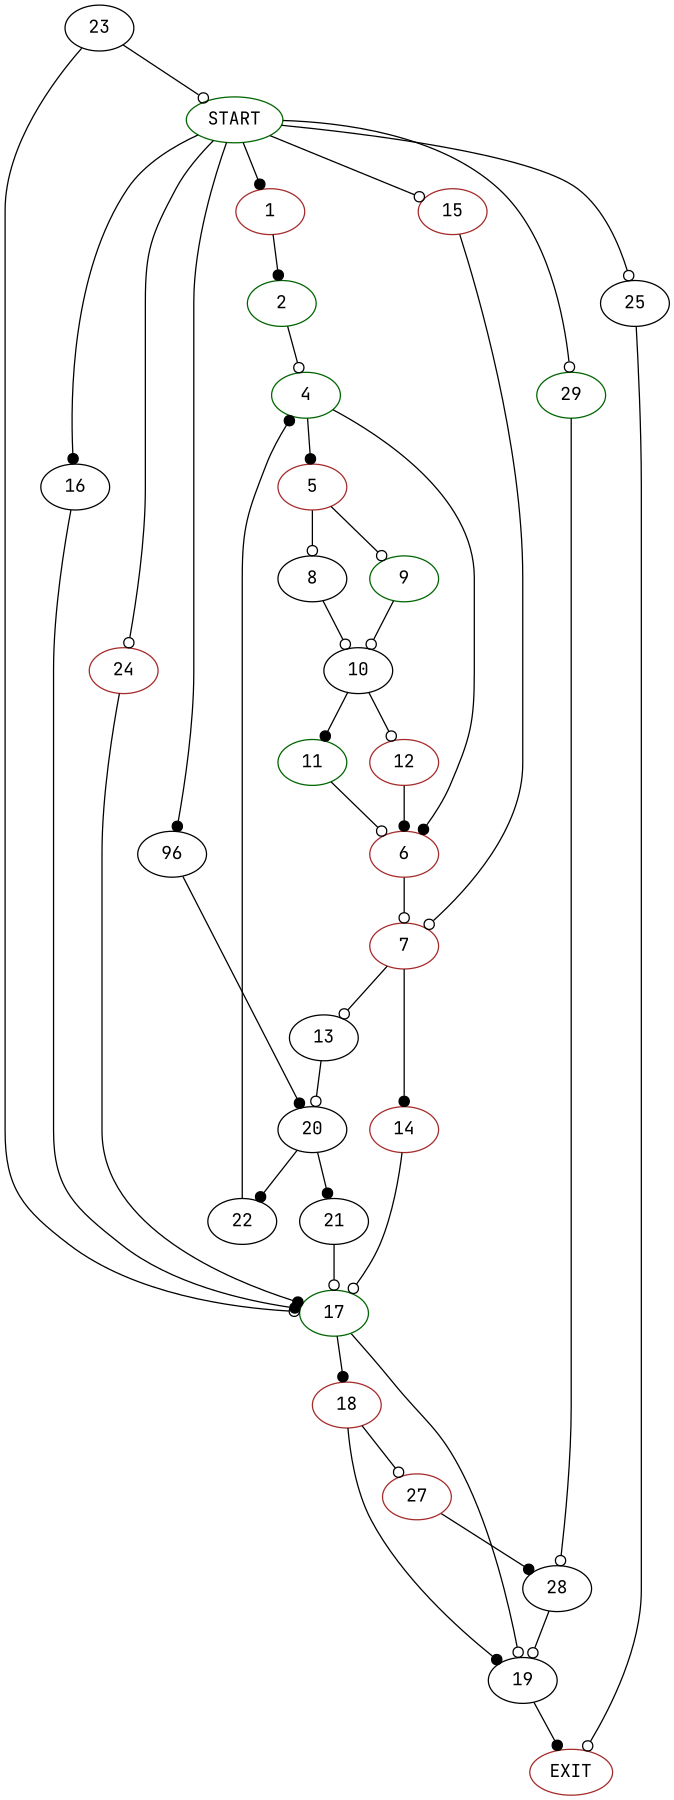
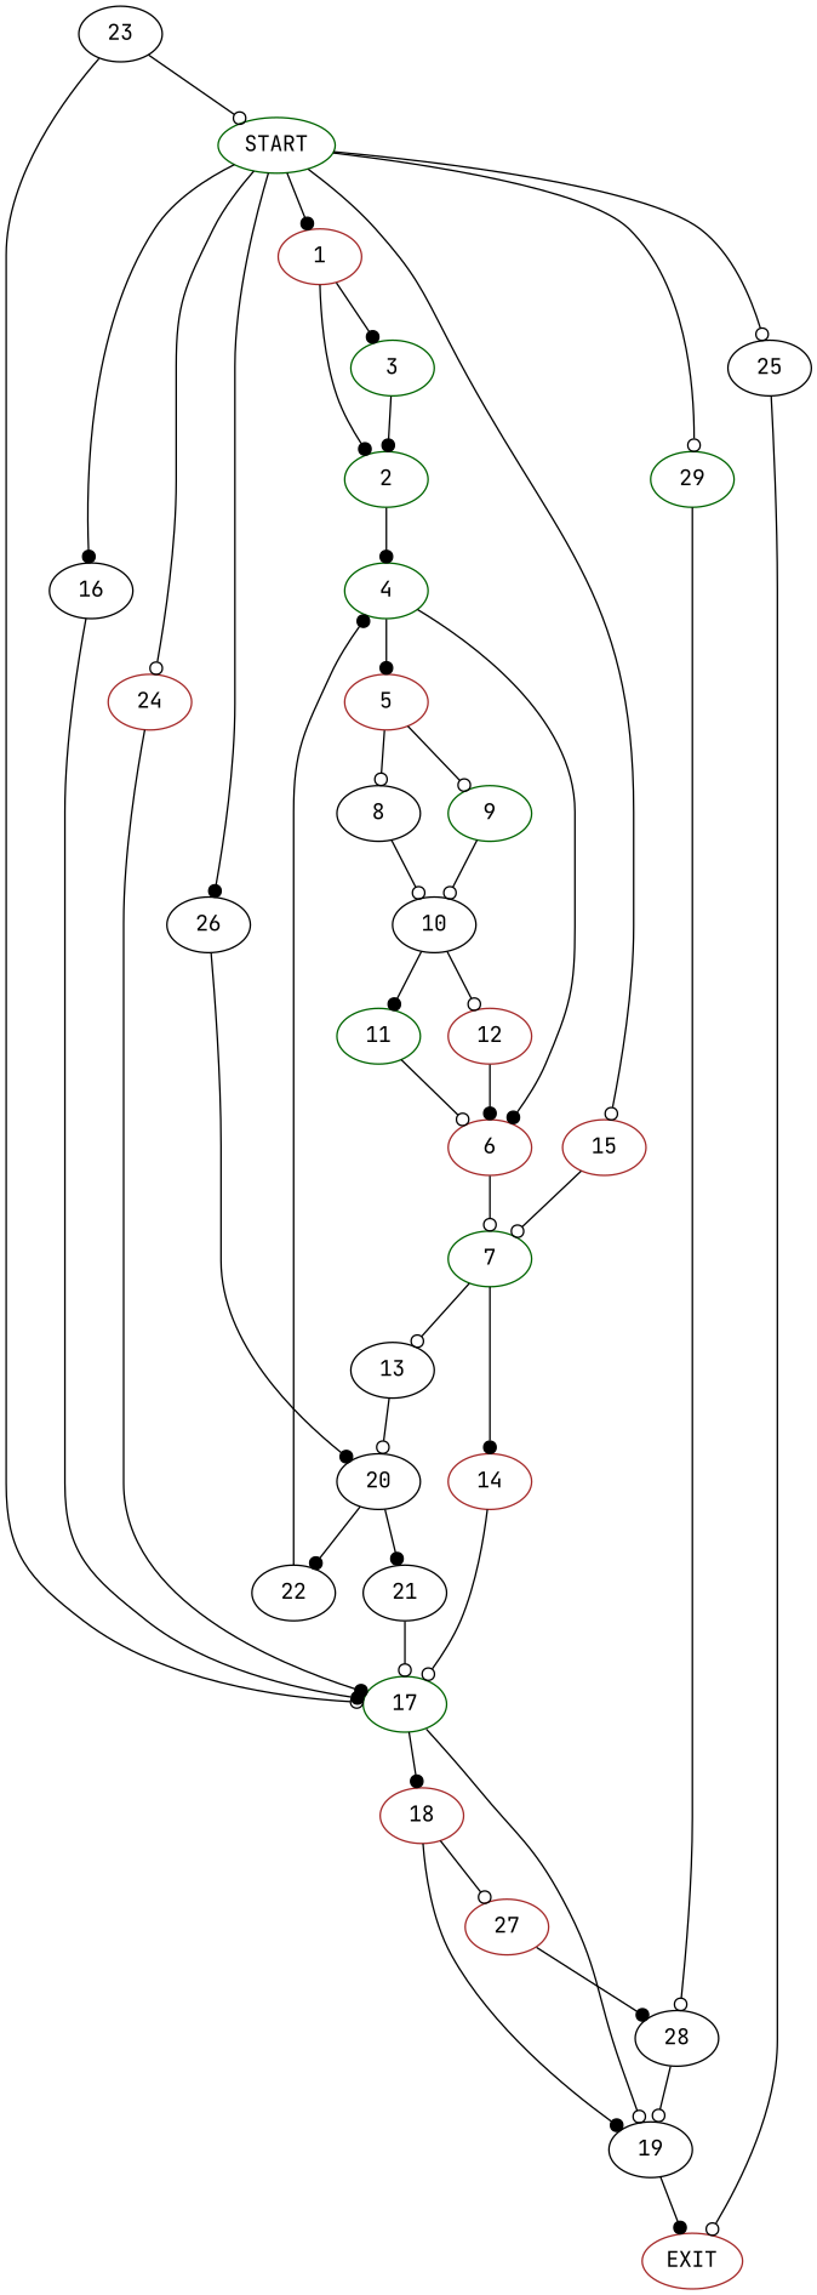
  digraph {
    fontname="JetBrains Mono"
    node [color=black fontname="JetBrains Mono"]
    edge [arrowhead=odot fontname="JetBrains Mono"]
    n1 [color=darkgreen label=START]
    1 [color=brown]
    15 [color=brown]
    16
    24 [color=brown]
    25
-   26 [label=96]
+   26
    29 [color=darkgreen]
    2 [color=darkgreen]
-   7 [color=brown]
+   3 [color=darkgreen]
+   7 [color=darkgreen]
    17 [color=darkgreen]
    23
    n14 [color=brown label=EXIT]
    20
    28
    4 [color=darkgreen]
    5 [color=brown]
    6 [color=brown]
    8
    9 [color=darkgreen]
    10
    13
    14 [color=brown]
    11 [color=darkgreen]
    12 [color=brown]
    21
    22
    18 [color=brown]
    19
    27 [color=brown]
    n1 -> 1 [arrowhead=dot]
    n1 -> 15
    n1 -> 16 [arrowhead=dot]
    n1 -> 24
    n1 -> 25
    n1 -> 26 [arrowhead=dot]
    n1 -> 29
    1 -> 2 [arrowhead=dot]
+   1 -> 3 [arrowhead=dot]
    15 -> 7
    16 -> 17 [arrowhead=dot]
    24 -> 17 [arrowhead=dot]
    25 -> n14
    26 -> 20 [arrowhead=dot]
    29 -> 28
-   2 -> 4
+   2 -> 4 [arrowhead=dot]
+   3 -> 2 [arrowhead=dot]
    7 -> 13
    7 -> 14 [arrowhead=dot]
    17 -> 18 [arrowhead=dot]
    17 -> 19
    23 -> n1
    23 -> 17
    20 -> 21 [arrowhead=dot]
    20 -> 22 [arrowhead=dot]
    28 -> 19
    4 -> 5 [arrowhead=dot]
    4 -> 6 [arrowhead=dot]
    5 -> 8
    5 -> 9
    6 -> 7
    8 -> 10
    9 -> 10
    10 -> 11 [arrowhead=dot]
    10 -> 12
    13 -> 20
    14 -> 17
    11 -> 6
    12 -> 6 [arrowhead=dot]
    21 -> 17
    22 -> 4 [arrowhead=dot]
    18 -> 19 [arrowhead=dot]
    18 -> 27
    19 -> n14 [arrowhead=dot]
    27 -> 28 [arrowhead=dot]
  }
